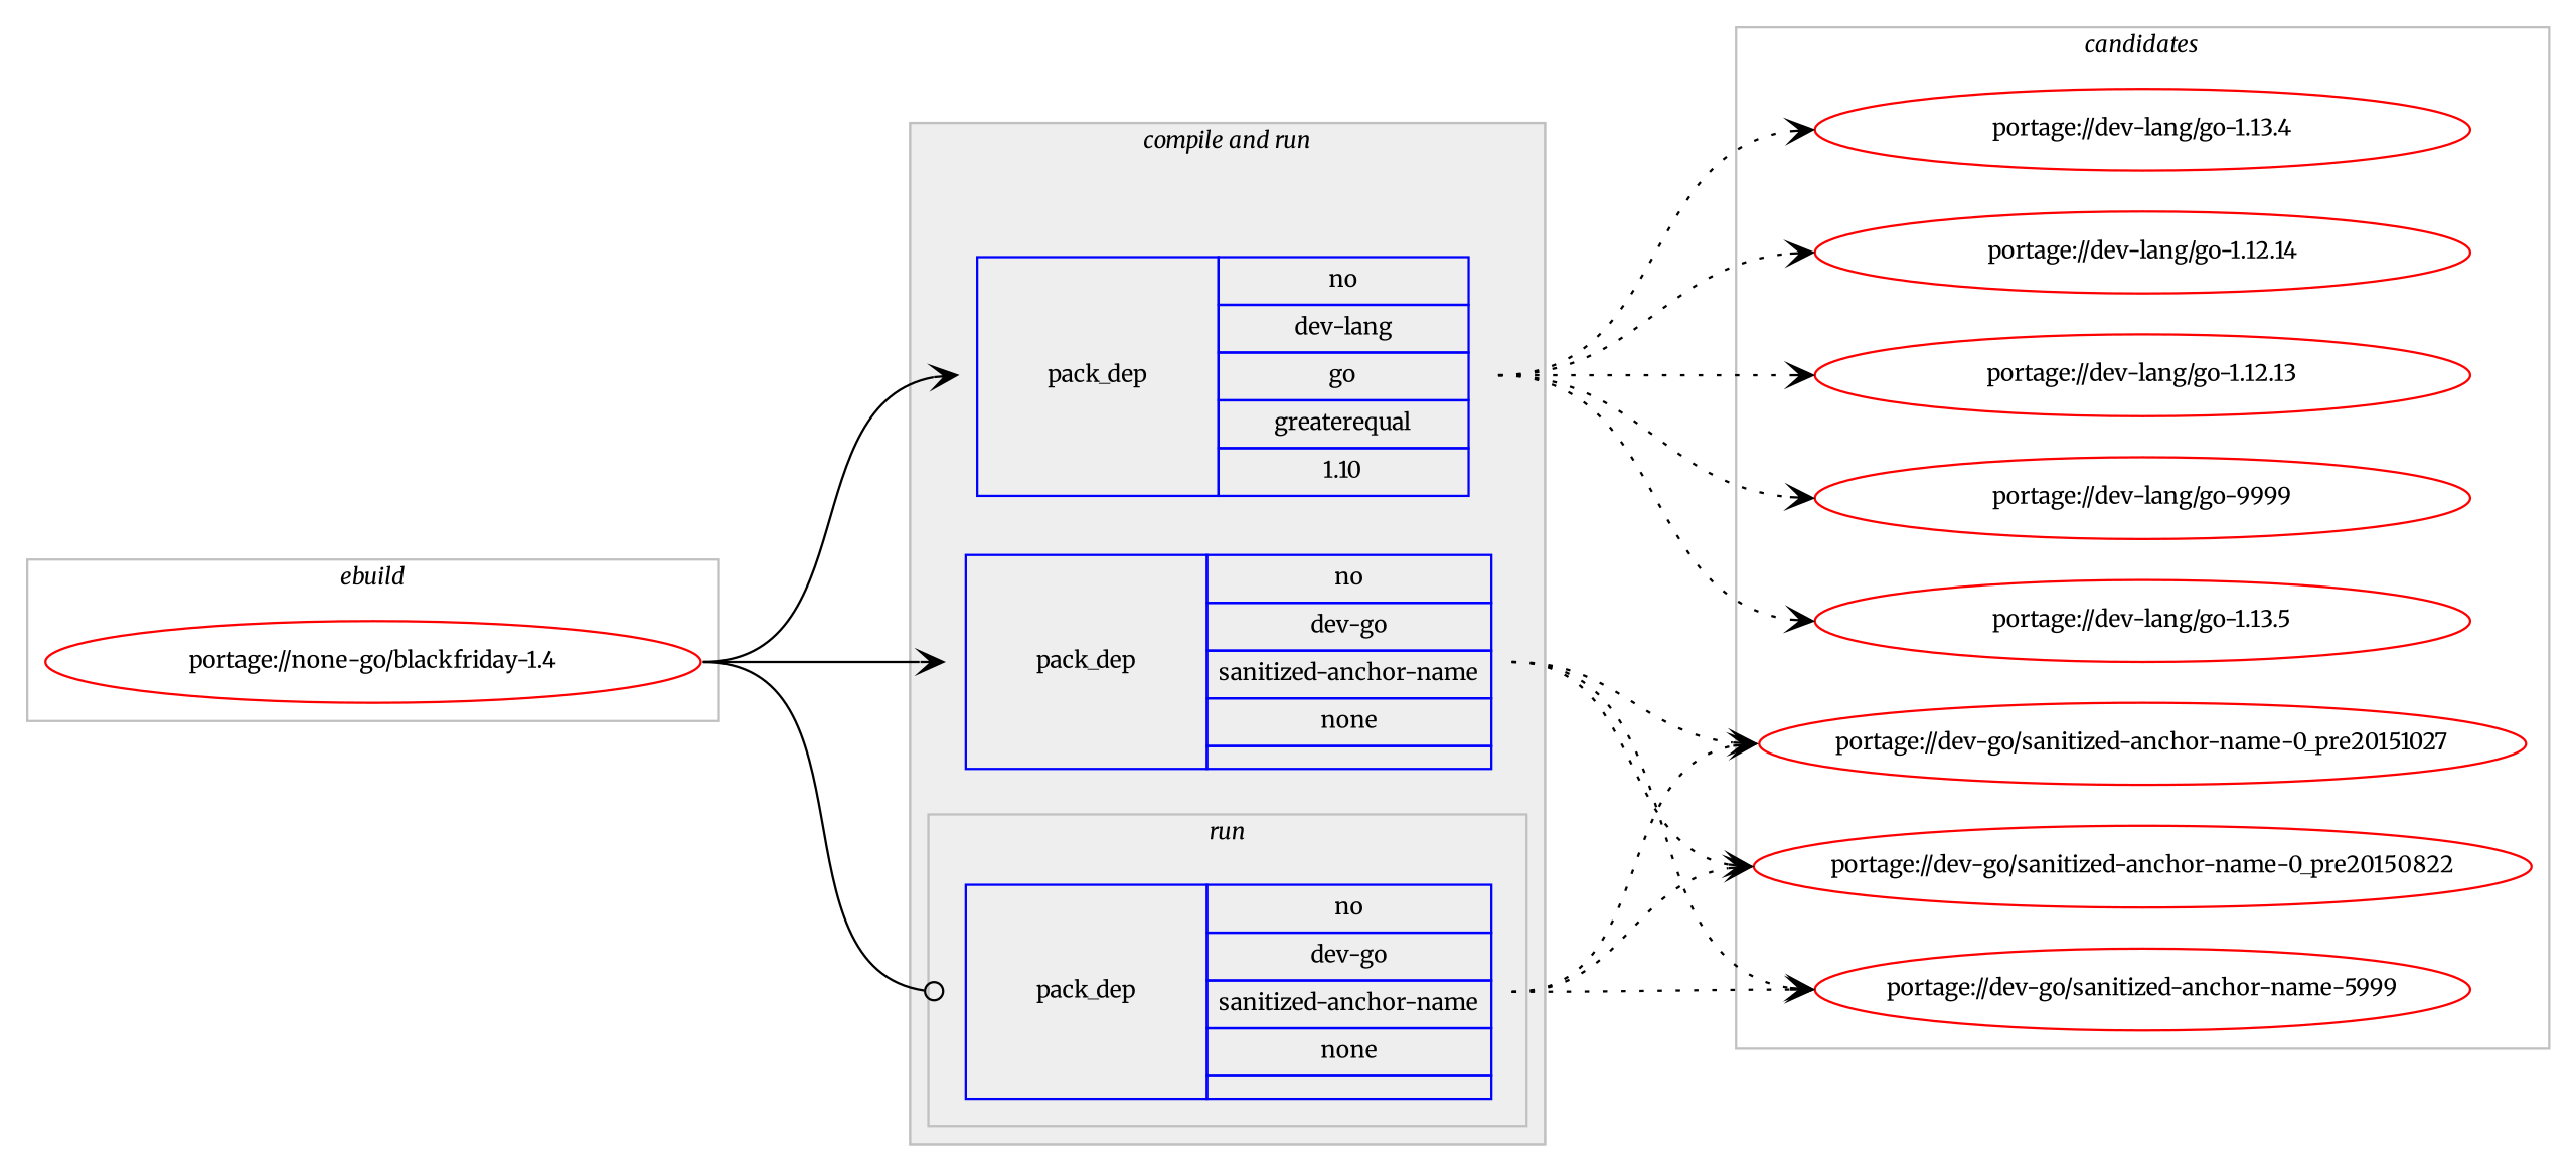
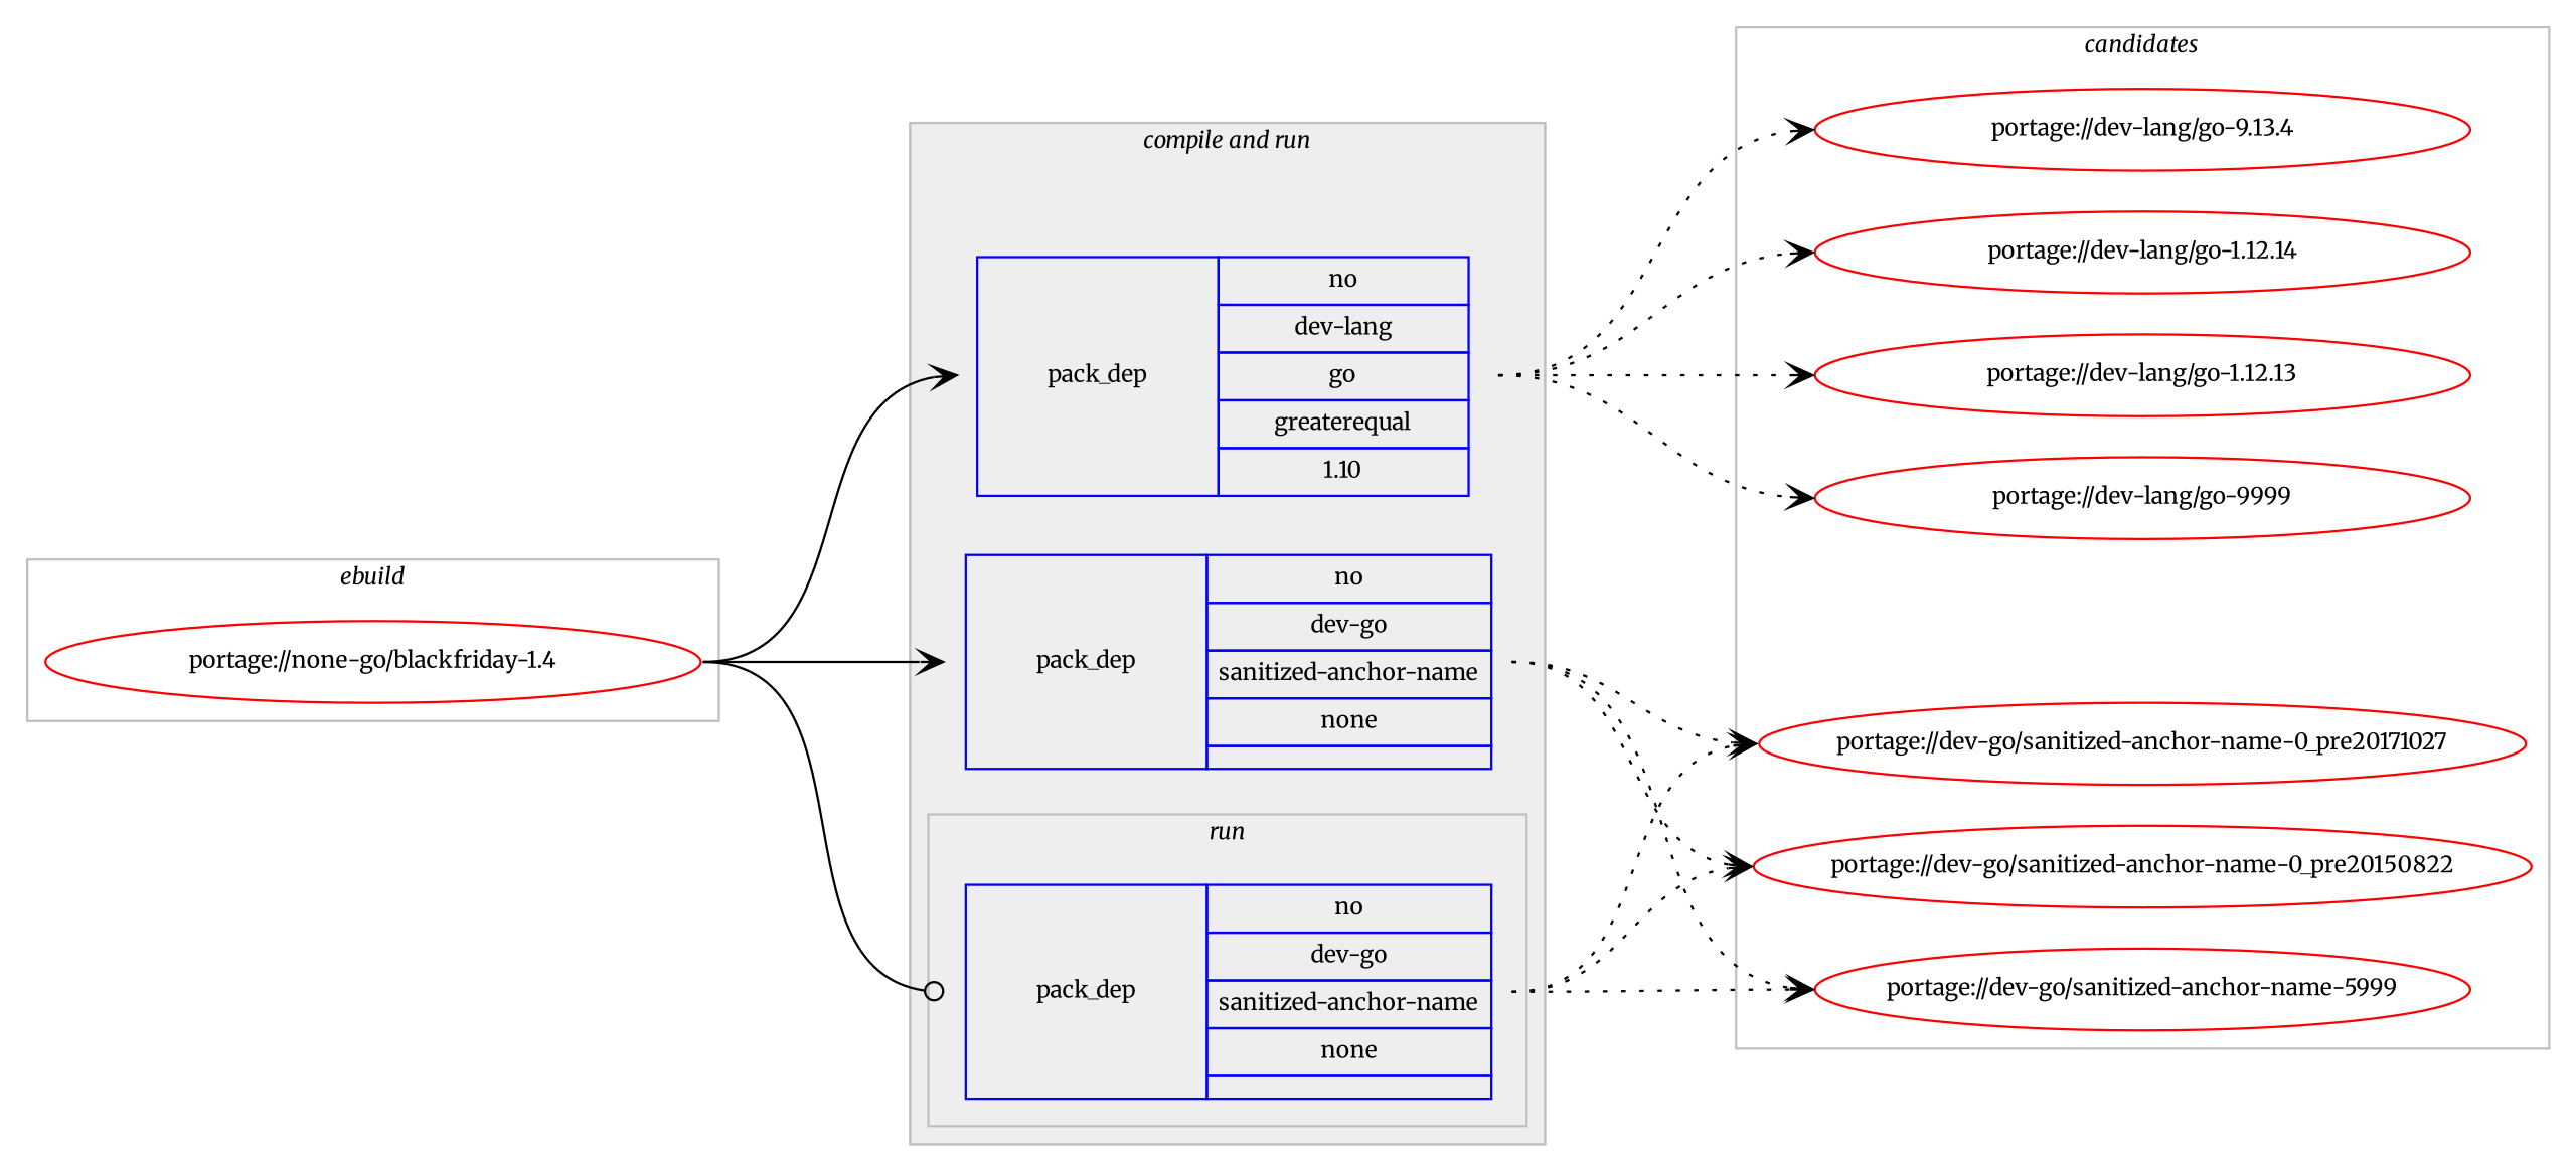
  digraph {
    compound=true
    concentrate=true
    fontname=Merriweather
    fontsize=10
    newrank=true
    rankdir=LR
    ranksep=1.5
    node [color=red fontname=Merriweather fontsize=10]
    edge [arrowhead=vee fontname=Merriweather headport=w style=dotted tailport=e weight=100]
    n1 [label="portage://none-go/blackfriday-1.4" width=4]
    n2 [color=blue label=<<TABLE BORDER="0" CELLBORDER="1" CELLSPACING="0" CELLPADDING="4" WIDTH="220"><TR><TD ROWSPAN="6" CELLPADDING="30">pack_dep</TD></TR><TR><TD WIDTH="110">no</TD></TR><TR><TD>dev-go</TD></TR><TR><TD>sanitized-anchor-name</TD></TR><TR><TD>none</TD></TR><TR><TD></TD></TR></TABLE>> shape=none]
    n3 [color=blue label=<<TABLE BORDER="0" CELLBORDER="1" CELLSPACING="0" CELLPADDING="4" WIDTH="220"><TR><TD ROWSPAN="6" CELLPADDING="30">pack_dep</TD></TR><TR><TD WIDTH="110">no</TD></TR><TR><TD>dev-lang</TD></TR><TR><TD>go</TD></TR><TR><TD>greaterequal</TD></TR><TR><TD>1.10</TD></TR></TABLE>> shape=none]
    n4 [color=blue label=<<TABLE BORDER="0" CELLBORDER="1" CELLSPACING="0" CELLPADDING="4" WIDTH="220"><TR><TD ROWSPAN="6" CELLPADDING="30">pack_dep</TD></TR><TR><TD WIDTH="110">no</TD></TR><TR><TD>dev-go</TD></TR><TR><TD>sanitized-anchor-name</TD></TR><TR><TD>none</TD></TR><TR><TD></TD></TR></TABLE>> shape=none]
    n5 [label="portage://dev-go/sanitized-anchor-name-5999" width=4]
-   n6 [label="portage://dev-go/sanitized-anchor-name-0_pre20151027" width=4]
+   n6 [label="portage://dev-go/sanitized-anchor-name-0_pre20171027" width=4]
    n7 [label="portage://dev-go/sanitized-anchor-name-0_pre20150822" width=4]
    n8 [label="portage://dev-lang/go-9999" width=4]
-   n9 [label="portage://dev-lang/go-1.13.5" width=4]
-   n10 [label="portage://dev-lang/go-1.13.4" width=4]
+   n10 [label="portage://dev-lang/go-9.13.4" width=4]
    n11 [label="portage://dev-lang/go-1.12.14" width=4]
    n12 [label="portage://dev-lang/go-1.12.13" width=4]
    subgraph cluster_1 {
      color=gray
      label=<<i>ebuild</i>>
      n1
    }
    subgraph cluster_2 {
      color=gray
      label=<<i>dependencies</i>>
      subgraph cluster_3 {
        color=gray
        fillcolor="#eeeeee"
        label=<<i>compile</i>>
        style=filled
        subgraph sub_4 {
          color=gray
          fillcolor="#eeeeee"
          label=<<i>compile</i>>
          style=filled
          n2
        }
        subgraph sub_5 {
          color=gray
          fillcolor="#eeeeee"
          label=<<i>compile</i>>
          style=filled
          n3
        }
      }
      subgraph cluster_6 {
        color=gray
        fillcolor="#eeeeee"
        label=<<i>compile and run</i>>
        style=filled
      }
      subgraph cluster_7 {
        color=gray
        fillcolor="#eeeeee"
        label=<<i>run</i>>
        style=filled
        subgraph sub_8 {
          color=gray
          fillcolor="#eeeeee"
          label=<<i>run</i>>
          style=filled
          n4
        }
      }
    }
    subgraph cluster_9 {
      color=gray
      label=<<i>candidates</i>>
      rank=same
      subgraph sub_10 {
        color=black
        label=<<i>candidates</i>>
        nodesep=1
        rank=same
        n5
        n6
        n7
      }
      subgraph sub_11 {
        color=black
        label=<<i>candidates</i>>
        nodesep=1
        rank=same
        n8
-       n9
        n10
        n11
        n12
      }
      subgraph sub_12 {
        color=black
        label=<<i>candidates</i>>
        nodesep=1
        rank=same
        n5
        n6
        n7
      }
    }
    n1 -> n2 [style=solid weight=20]
    n1 -> n3 [style=solid weight=20]
    n1 -> n4 [arrowhead=odot style=solid weight=20]
    n2 -> n5
    n2 -> n6
    n2 -> n7
    n3 -> n8
-   n3 -> n9
    n3 -> n10
    n3 -> n11
    n3 -> n12
    n4 -> n5
    n4 -> n6
    n4 -> n7
  }
